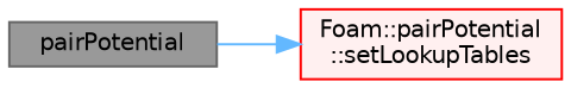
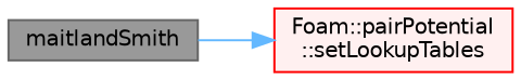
  digraph {
    rankdir=LR
    node [fontname=Helvetica fontsize=10 shape=box style=filled]
-   n1 [color=gray40 fillcolor=grey60 fontcolor=black height=0.2 label=pairPotential width=0.4]
+   n1 [color=gray40 fillcolor=grey60 fontcolor=black height=0.2 label=maitlandSmith width=0.4]
    n2 [color=red fillcolor="#FFF0F0" height=0.2 label="Foam::pairPotential\l::setLookupTables" width=0.4]
    n1 -> n2 [color=steelblue1 fontname=Helvetica fontsize=10 labelfontname=Helvetica labelfontsize=10 style=solid]
  }
